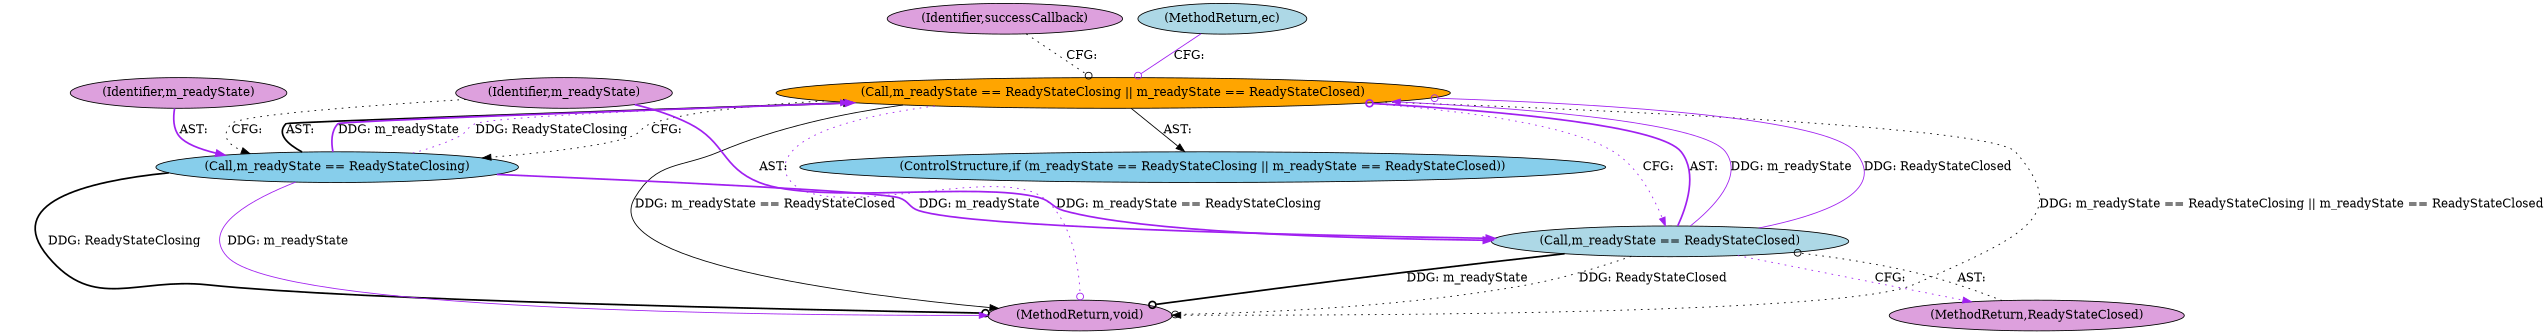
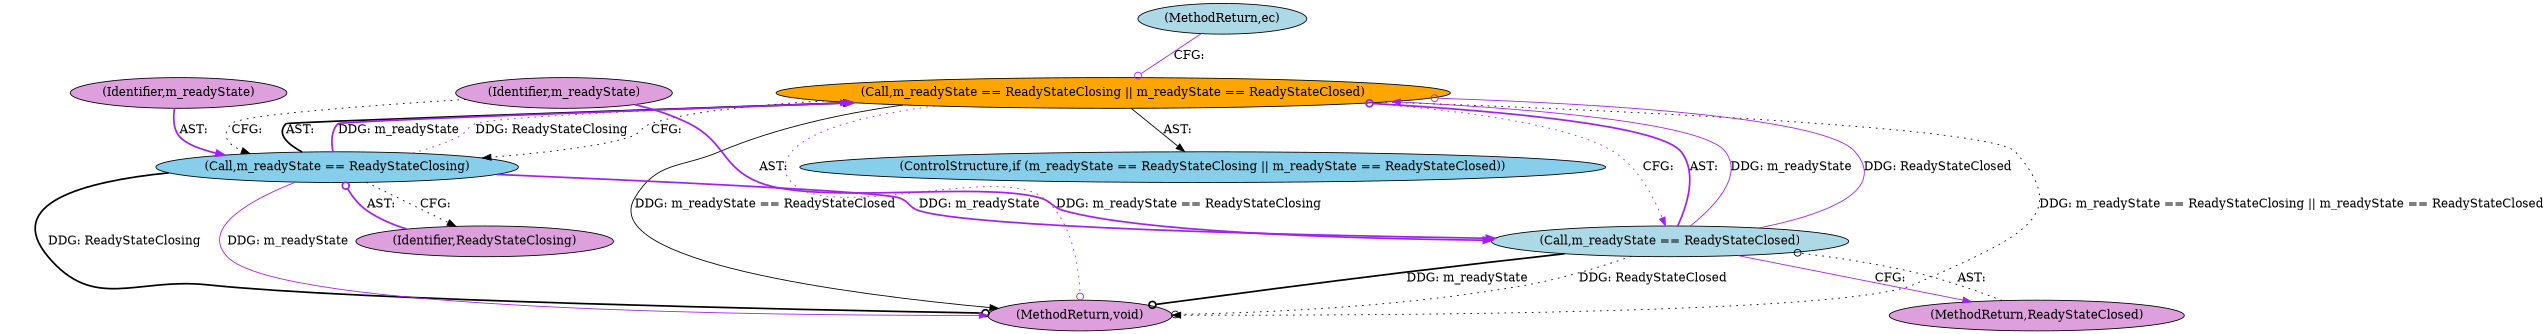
  digraph {
    node [fillcolor=plum style=filled]
    edge [arrowhead=normal color=purple style=dotted]
    n1 [fillcolor=orange label="(Call,m_readyState == ReadyStateClosing || m_readyState == ReadyStateClosed)"]
    n2 [fillcolor=skyblue label="(Call,m_readyState == ReadyStateClosing)"]
    n3 [fillcolor=lightblue label="(Call,m_readyState == ReadyStateClosed)"]
    n4 [fillcolor=skyblue label="(ControlStructure,if (m_readyState == ReadyStateClosing || m_readyState == ReadyStateClosed))"]
    n5 [label="(MethodReturn,void)"]
+   n6 [label="(Identifier,ReadyStateClosing)"]
    n7 [label="(MethodReturn,ReadyStateClosed)"]
-   n8 [label="(Identifier,successCallback)"]
    n9 [fillcolor=lightblue label="(MethodReturn,ec)"]
    n10 [label="(Identifier,m_readyState)"]
    n11 [label="(Identifier,m_readyState)"]
    n1 -> n2 [color=black label="CFG: "]
    n1 -> n3 [label="CFG: "]
    n1 -> n4 [color=black label="AST: " style=solid]
    n1 -> n5 [arrowhead=odot label="DDG: m_readyState == ReadyStateClosing"]
    n1 -> n5 [color=black label="DDG: m_readyState == ReadyStateClosing || m_readyState == ReadyStateClosed"]
    n1 -> n5 [color=black label="DDG: m_readyState == ReadyStateClosed" style=solid]
    n2 -> n1 [color=black label="AST: " style=bold]
    n2 -> n1 [label="DDG: m_readyState" style=bold]
    n2 -> n1 [label="DDG: ReadyStateClosing"]
    n2 -> n3 [label="DDG: m_readyState" style=bold]
    n2 -> n5 [arrowhead=odot color=black label="DDG: ReadyStateClosing" style=bold]
    n2 -> n5 [label="DDG: m_readyState" style=solid]
+   n2 -> n6 [color=black label="CFG: "]
    n3 -> n1 [arrowhead=odot label="AST: " style=bold]
    n3 -> n1 [label="DDG: m_readyState" style=solid]
    n3 -> n1 [arrowhead=odot label="DDG: ReadyStateClosed" style=solid]
    n3 -> n5 [arrowhead=odot color=black label="DDG: m_readyState" style=bold]
    n3 -> n5 [arrowhead=odot color=black label="DDG: ReadyStateClosed"]
-   n3 -> n7 [label="CFG: "]
+   n3 -> n7 [label="CFG: " style=solid]
+   n6 -> n2 [arrowhead=odot label="AST: " style=bold]
    n7 -> n3 [arrowhead=odot color=black label="AST: "]
-   n8 -> n1 [arrowhead=odot color=black label="CFG: "]
    n9 -> n1 [arrowhead=odot label="CFG: " style=solid]
    n10 -> n2 [color=black label="CFG: "]
    n10 -> n3 [label="AST: " style=bold]
    n11 -> n2 [label="AST: " style=bold]
  }
